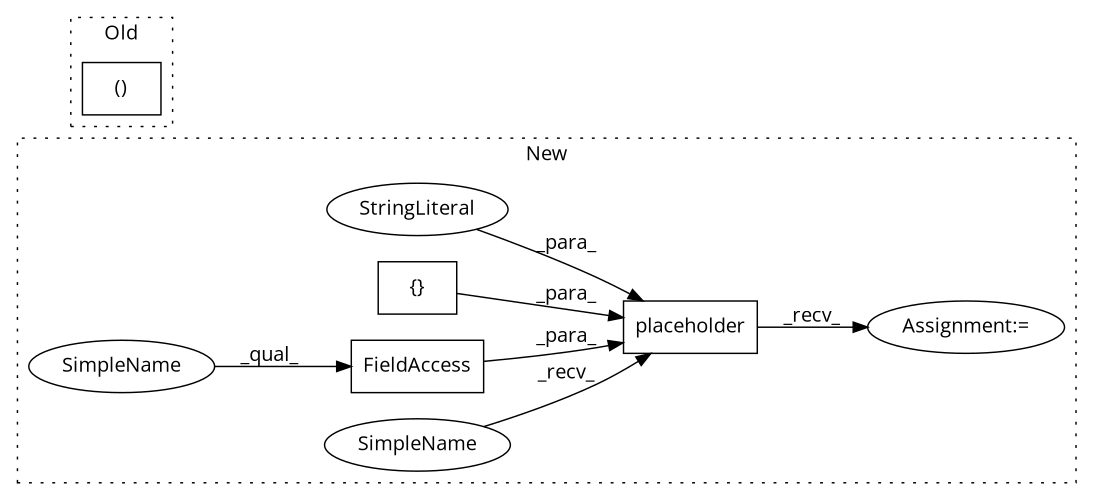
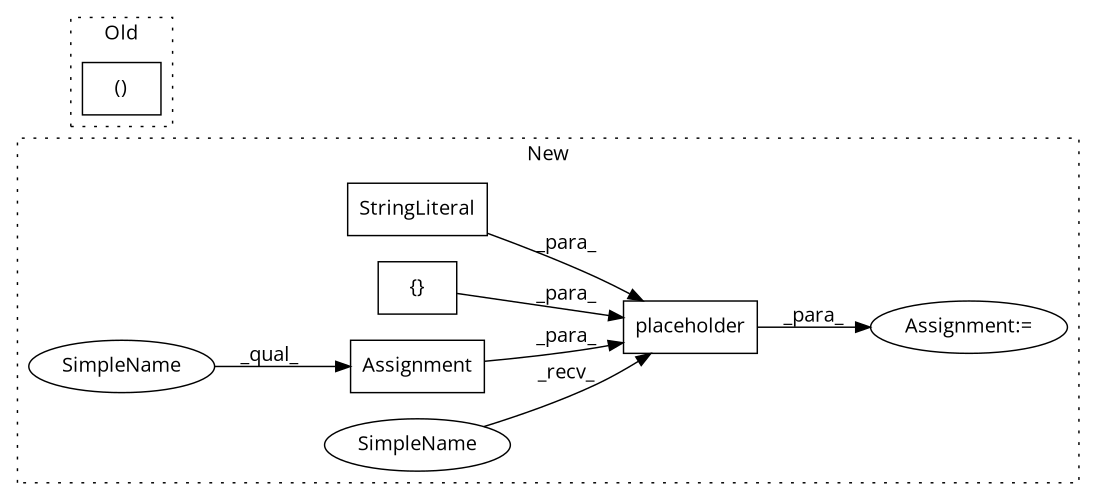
  digraph {
    fontname="Open Sans"
    rankdir=LR
    node [a=42 fontname="Open Sans" l=10 s=2055 shape=box]
    edge [fontname="Open Sans"]
    n1 [a=32 l="12,1" label=placeholder s="2043,2094"]
    n2 [a=7 l=2 label="Assignment:=" s=2428 shape=ellipse]
-   n3 [a=22 l=18 label=FieldAccess]
-   n4 [a=45 l=7 label=StringLiteral s=2087 shape=ellipse]
+   n3 [a=22 l=18 label=Assignment]
+   n4 [a=45 l=7 label=StringLiteral s=2087]
    n5 [a=4 l="1,1" label="{}" s="2083,2085"]
    n6 [label=SimpleName shape=ellipse]
    n7 [label=SimpleName s=2032 shape=ellipse]
    n8 [a=106 l=23 label="()" s=2565]
    subgraph cluster_1 {
      label=New
      style=dotted
      n1
      n2
      n3
      n4
      n5
      n6
      n7
    }
    subgraph cluster_2 {
      label=Old
      style=dotted
      n8
    }
-   n1 -> n2 [label=_recv_]
+   n1 -> n2 [label=_para_]
    n3 -> n1 [label=_para_]
    n4 -> n1 [label=_para_]
    n5 -> n1 [label=_para_]
    n6 -> n3 [label=_qual_]
    n7 -> n1 [label=_recv_]
  }
